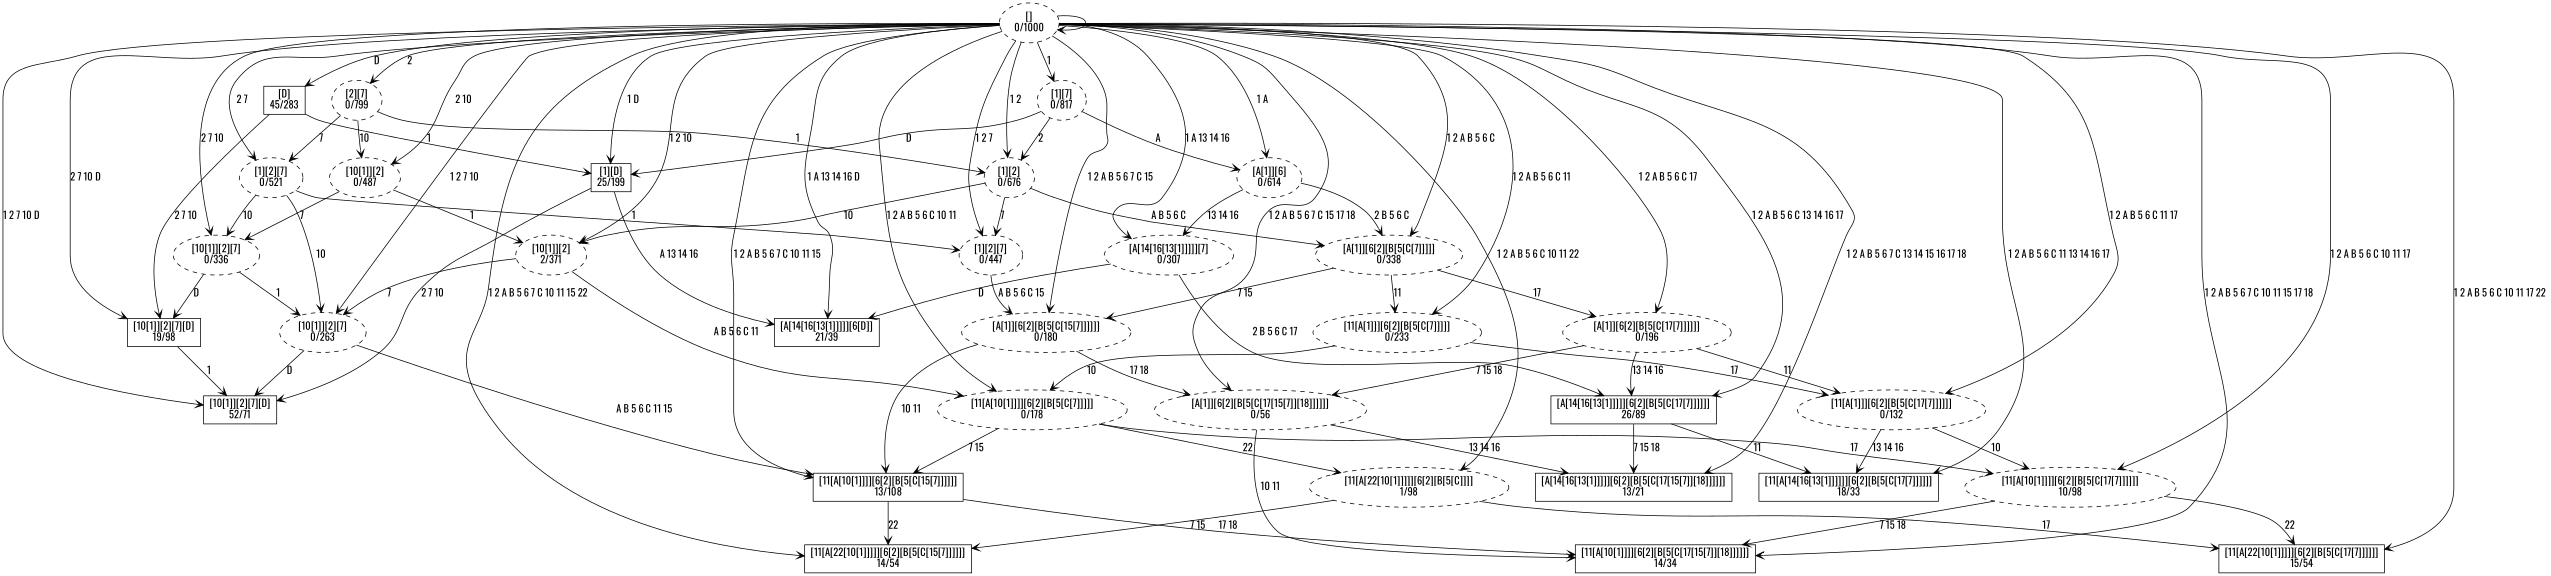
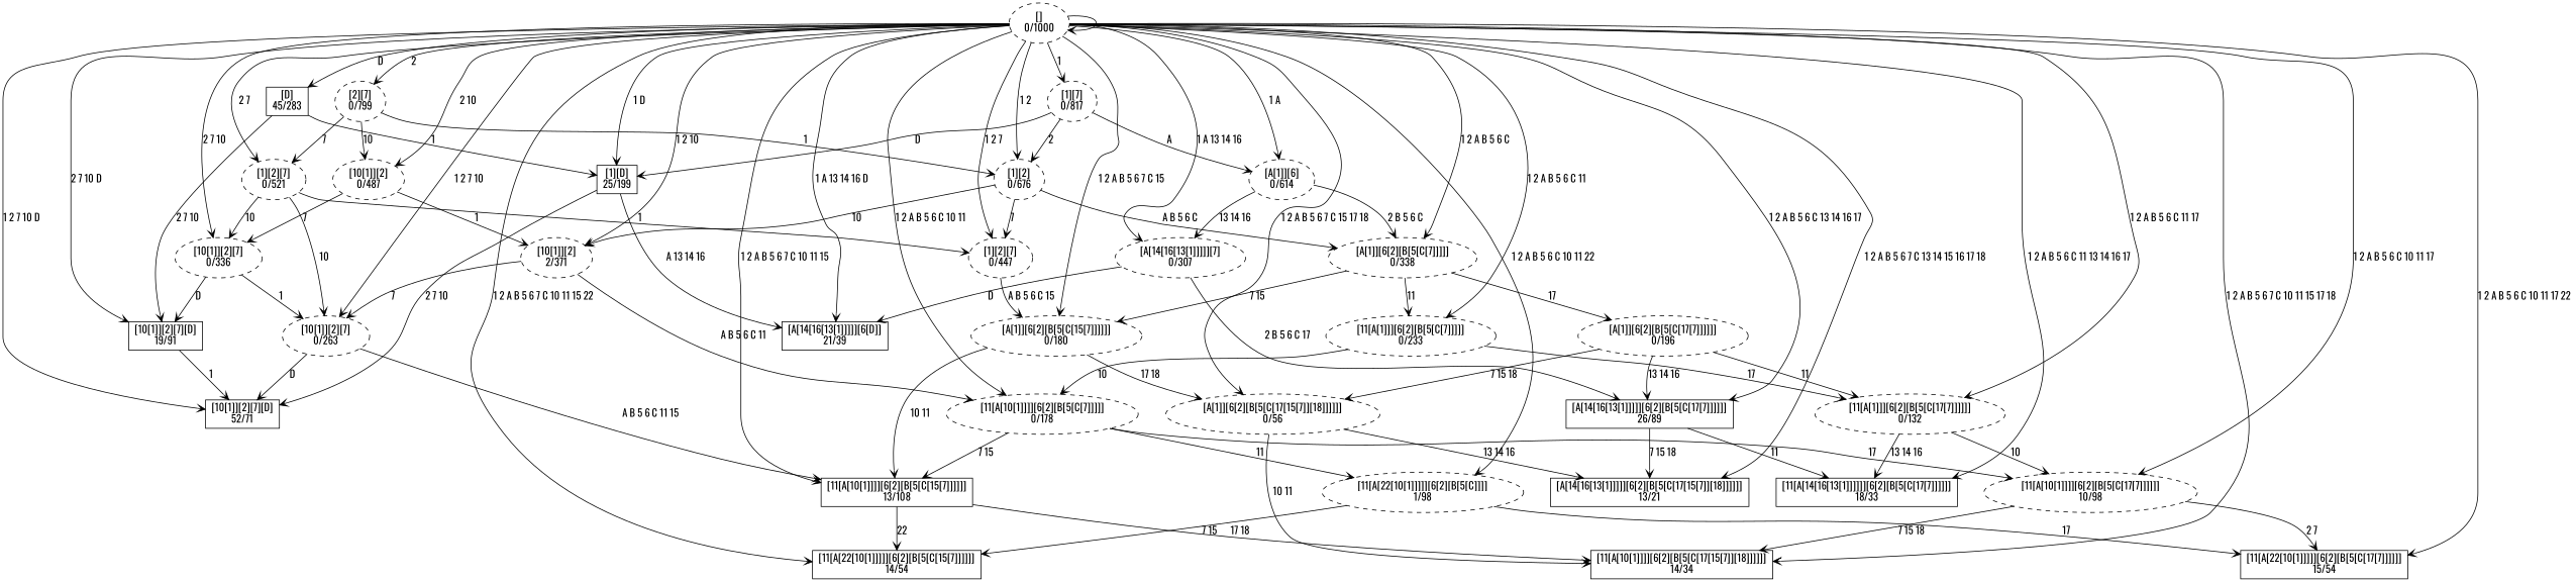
  digraph {
    fontname=Oswald
    nodesep=0.5
    node [fontname=Oswald style=dashed]
    edge [arrowhead=vee fontname=Oswald]
    n1 [label="[10[1]][2][7][D]\n52/71" shape=box style=""]
    n2 [label="[D]\n45/283" shape=box style=""]
    n3 [label="[1][D]\n25/199" shape=box style=""]
-   n4 [label="[10[1]][2][7][D]\n19/98" shape=box style=""]
+   n4 [label="[10[1]][2][7][D]\n19/91" shape=box style=""]
    n5 [label="[A[14[16[13[1]]]]][6[D]]\n21/39" shape=box style=""]
    n6 [label="[A[14[16[13[1]]]]][6[2][B[5[C[17[7]]]]]]\n26/89" shape=box style=""]
    n7 [label="[11[A[14[16[13[1]]]]]][6[2][B[5[C[17[7]]]]]]\n18/33" shape=box style=""]
    n8 [label="[A[14[16[13[1]]]]][6[2][B[5[C[17[15[7]][18]]]]]]\n13/21" shape=box style=""]
    n9 [label="[11[A[22[10[1]]]]][6[2][B[5[C[17[7]]]]]]\n15/54" shape=box style=""]
    n10 [label="[11[A[10[1]]]][6[2][B[5[C[17[15[7]][18]]]]]]\n14/34" shape=box style=""]
    n11 [label="[11[A[22[10[1]]]]][6[2][B[5[C[15[7]]]]]]\n14/54" shape=box style=""]
    n12 [label="[11[A[10[1]]]][6[2][B[5[C[15[7]]]]]]\n13/108" shape=box style=""]
    n13 [label="[1][2]\n0/676"]
    n14 [label="[10[1]][2]\n2/371"]
    n15 [label="[1][2][7]\n0/447"]
    n16 [label="[A[1]][6[2][B[5[C[7]]]]]\n0/338"]
    n17 [label="[10[1]][2][7]\n0/263"]
    n18 [label="[11[A[10[1]]]][6[2][B[5[C[7]]]]]\n0/178"]
    n19 [label="[A[1]][6[2][B[5[C[15[7]]]]]]\n0/180"]
    n20 [label="[A[1]][6[2][B[5[C[17[7]]]]]]\n0/196"]
    n21 [label="[11[A[1]]][6[2][B[5[C[7]]]]]\n0/233"]
    n22 [label="[11[A[10[1]]]][6[2][B[5[C[17[7]]]]]]\n10/98"]
    n23 [label="[11[A[22[10[1]]]]][6[2][B[5[C]]]]\n1/98"]
    n24 [label="[A[1]][6[2][B[5[C[17[15[7]][18]]]]]]\n0/56"]
    n25 [label="[]\n0/1000"]
    n26 [label="[1][7]\n0/817"]
    n27 [label="[A[14[16[13[1]]]]][7]\n0/307"]
    n28 [label="[2][7]\n0/799"]
    n29 [label="[A[1]][6]\n0/614"]
    n30 [label="[10[1]][2]\n0/487"]
    n31 [label="[10[1]][2][7]\n0/336"]
    n32 [label="[1][2][7]\n0/521"]
    n33 [label="[11[A[1]]][6[2][B[5[C[17[7]]]]]]\n0/132"]
    n2 -> n3 [label="1 "]
    n2 -> n4 [label="2 7 10 "]
    n3 -> n1 [label="2 7 10 "]
    n3 -> n5 [label="A 13 14 16 "]
    n4 -> n1 [label="1 "]
    n6 -> n7 [label="11 "]
    n6 -> n8 [label="7 15 18 "]
    n12 -> n10 [label="17 18 "]
    n12 -> n11 [label="22 "]
    n13 -> n14 [label="10 "]
    n13 -> n15 [label="7 "]
    n13 -> n16 [label="A B 5 6 C "]
    n14 -> n17 [label="7 "]
    n14 -> n18 [label="A B 5 6 C 11 "]
    n15 -> n19 [label="A B 5 6 C 15 "]
    n16 -> n19 [label="7 15 "]
    n16 -> n20 [label="17 "]
    n16 -> n21 [label="11 "]
    n17 -> n1 [label="D "]
    n17 -> n12 [label="A B 5 6 C 11 15 "]
    n18 -> n12 [label="7 15 "]
    n18 -> n22 [label="17 "]
-   n18 -> n23 [label="22 "]
+   n18 -> n23 [label="11 "]
    n19 -> n12 [label="10 11 "]
    n19 -> n24 [label="17 18 "]
    n20 -> n6 [label="13 14 16 "]
    n20 -> n24 [label="7 15 18 "]
    n20 -> n33 [label="11 "]
    n21 -> n18 [label="10 "]
    n21 -> n33 [label="17 "]
-   n22 -> n9 [label="22 "]
+   n22 -> n9 [label="2 7 "]
    n22 -> n10 [label="7 15 18 "]
    n23 -> n9 [label="17 "]
    n23 -> n11 [label="7 15 "]
    n24 -> n8 [label="13 14 16 "]
    n24 -> n10 [label="10 11 "]
    n25 -> n1 [label="1 2 7 10 D "]
    n25 -> n2 [label="D "]
    n25 -> n3 [label="1 D "]
    n25 -> n4 [label="2 7 10 D "]
    n25 -> n5 [label="1 A 13 14 16 D "]
    n25 -> n6 [label="1 2 A B 5 6 C 13 14 16 17 "]
    n25 -> n7 [label="1 2 A B 5 6 C 11 13 14 16 17 "]
    n25 -> n8 [label="1 2 A B 5 6 7 C 13 14 15 16 17 18 "]
    n25 -> n9 [label="1 2 A B 5 6 C 10 11 17 22 "]
    n25 -> n10 [label="1 2 A B 5 6 7 C 10 11 15 17 18 "]
    n25 -> n11 [label="1 2 A B 5 6 7 C 10 11 15 22 "]
    n25 -> n12 [label="1 2 A B 5 6 7 C 10 11 15 "]
    n25 -> n13 [label="1 2 "]
    n25 -> n14 [label="1 2 10 "]
    n25 -> n15 [label="1 2 7 "]
    n25 -> n16 [label="1 2 A B 5 6 C "]
    n25 -> n17 [label="1 2 7 10 "]
    n25 -> n18 [label="1 2 A B 5 6 C 10 11 "]
    n25 -> n19 [label="1 2 A B 5 6 7 C 15 "]
-   n25 -> n20 [label="1 2 A B 5 6 C 17 "]
    n25 -> n21 [label="1 2 A B 5 6 C 11 "]
    n25 -> n22 [label="1 2 A B 5 6 C 10 11 17 "]
    n25 -> n23 [label="1 2 A B 5 6 C 10 11 22 "]
    n25 -> n24 [label="1 2 A B 5 6 7 C 15 17 18 "]
    n25 -> n25
    n25 -> n26 [label="1 "]
    n25 -> n27 [label="1 A 13 14 16 "]
    n25 -> n28 [label="2 "]
    n25 -> n29 [label="1 A "]
    n25 -> n30 [label="2 10 "]
    n25 -> n31 [label="2 7 10 "]
    n25 -> n32 [label="2 7 "]
    n25 -> n33 [label="1 2 A B 5 6 C 11 17 "]
    n26 -> n3 [label="D "]
    n26 -> n13 [label="2 "]
    n26 -> n29 [label="A "]
    n27 -> n5 [label="D "]
    n27 -> n6 [label="2 B 5 6 C 17 "]
    n28 -> n13 [label="1 "]
    n28 -> n30 [label="10 "]
    n28 -> n32 [label="7 "]
    n29 -> n16 [label="2 B 5 6 C "]
    n29 -> n27 [label="13 14 16 "]
    n30 -> n14 [label="1 "]
    n30 -> n31 [label="7 "]
    n31 -> n4 [label="D "]
    n31 -> n17 [label="1 "]
    n32 -> n15 [label="1 "]
    n32 -> n17 [label="10 "]
    n32 -> n31 [label="10 "]
    n33 -> n7 [label="13 14 16 "]
    n33 -> n22 [label="10 "]
  }
